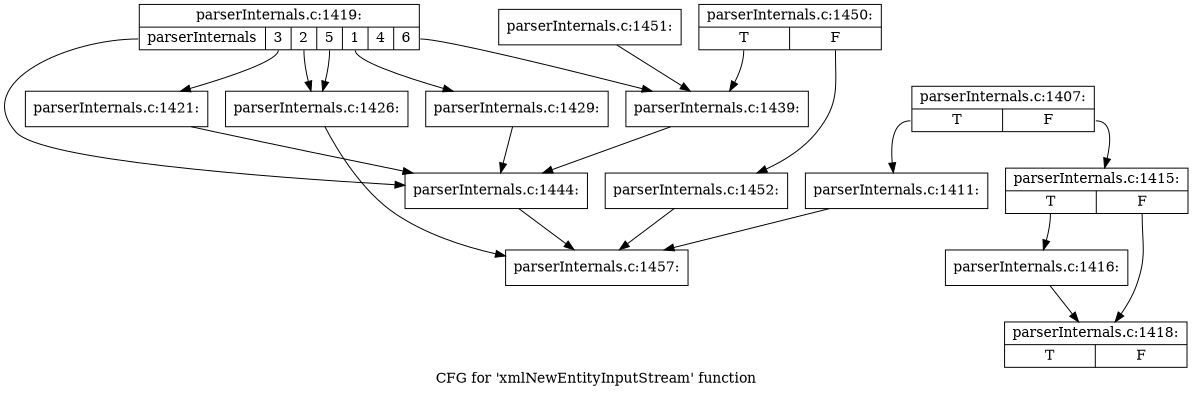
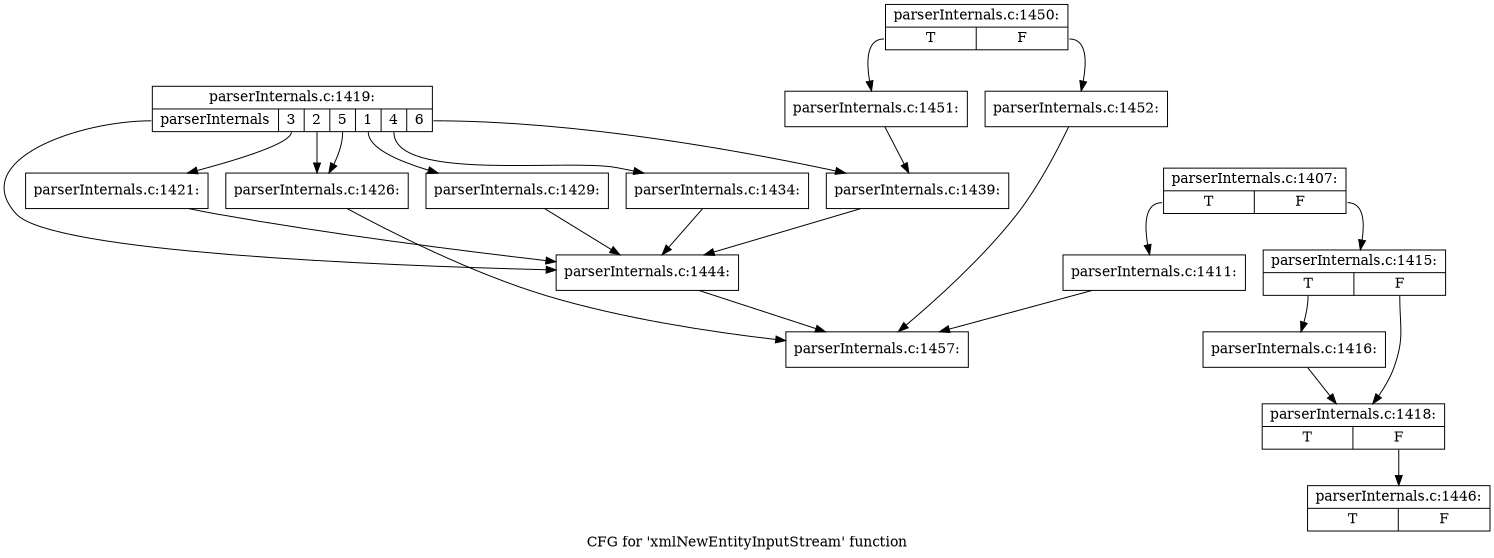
  digraph {
    label="CFG for 'xmlNewEntityInputStream' function"
    node [shape=record]
    n1 [label="{parserInternals.c:1407:|{<s0>T|<s1>F}}"]
    n2 [label="{parserInternals.c:1411:}"]
    n3 [label="{parserInternals.c:1415:|{<s0>T|<s1>F}}"]
    n4 [label="{parserInternals.c:1457:}"]
    n5 [label="{parserInternals.c:1416:}"]
    n6 [label="{parserInternals.c:1418:|{<s0>T|<s1>F}}"]
+   n7 [label="{parserInternals.c:1446:|{<s0>T|<s1>F}}"]
    n8 [label="{parserInternals.c:1419:|{<s0>parserInternals|<s1>3|<s2>2|<s3>5|<s4>1|<s5>4|<s6>6}}"]
    n9 [label="{parserInternals.c:1444:}"]
    n10 [label="{parserInternals.c:1421:}"]
    n11 [label="{parserInternals.c:1426:}"]
    n12 [label="{parserInternals.c:1429:}"]
+   n13 [label="{parserInternals.c:1434:}"]
    n14 [label="{parserInternals.c:1439:}"]
    n15 [label="{parserInternals.c:1450:|{<s0>T|<s1>F}}"]
    n16 [label="{parserInternals.c:1451:}"]
    n17 [label="{parserInternals.c:1452:}"]
    n1 -> n2 [tailport=s0]
    n1 -> n3 [tailport=s1]
    n2 -> n4
    n3 -> n5 [tailport=s0]
    n3 -> n6 [tailport=s1]
    n5 -> n6
+   n6 -> n7 [tailport=s1]
    n8 -> n9 [tailport=s0]
    n8 -> n10 [tailport=s1]
    n8 -> n11 [tailport=s2]
    n8 -> n11 [tailport=s3]
    n8 -> n12 [tailport=s4]
+   n8 -> n13 [tailport=s5]
    n8 -> n14 [tailport=s6]
    n9 -> n4
    n10 -> n9
    n11 -> n4
    n12 -> n9
+   n13 -> n9
    n14 -> n9
-   n15 -> n14 [tailport=s0]
+   n15 -> n16 [tailport=s0]
    n15 -> n17 [tailport=s1]
    n16 -> n14
    n17 -> n4
  }
